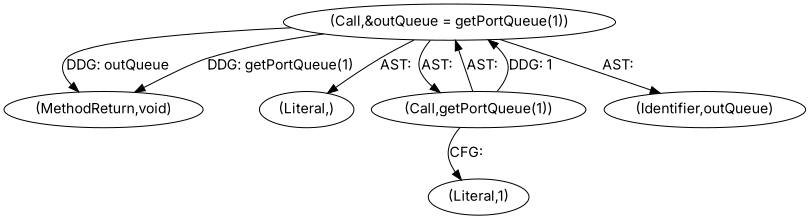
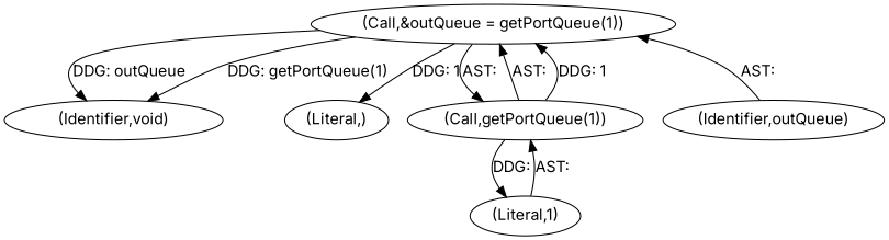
  digraph {
    fontname=Inter
    node [fontname=Inter]
    edge [fontname=Inter]
    n1 [label="(Call,&outQueue = getPortQueue(1))"]
    n2 [label="(Call,getPortQueue(1))"]
-   n3 [label="(MethodReturn,void)"]
+   n3 [label="(Identifier,void)"]
    n4 [label="(Literal,)"]
    n5 [label="(Literal,1)"]
    n6 [label="(Identifier,outQueue)"]
    n1 -> n2 [label="AST: "]
    n1 -> n3 [label="DDG: outQueue"]
    n1 -> n3 [label="DDG: getPortQueue(1)"]
-   n1 -> n4 [label="AST: "]
+   n1 -> n4 [label="DDG: 1"]
    n2 -> n1 [label="AST: "]
    n2 -> n1 [label="DDG: 1"]
-   n2 -> n5 [label="CFG: "]
-   n1 -> n6 [label="AST: "]
+   n2 -> n5 [label="DDG: "]
+   n5 -> n2 [label="AST: "]
+   n6 -> n1 [label="AST: "]
  }
